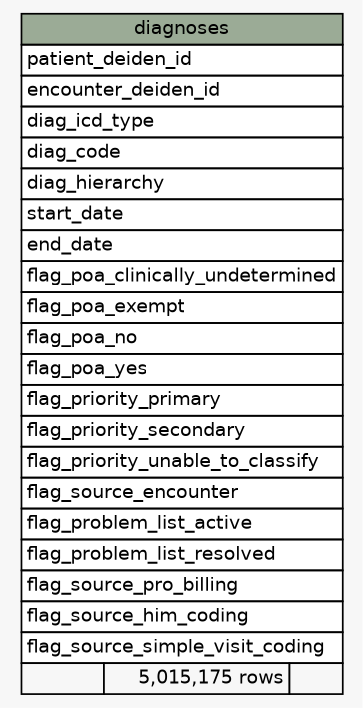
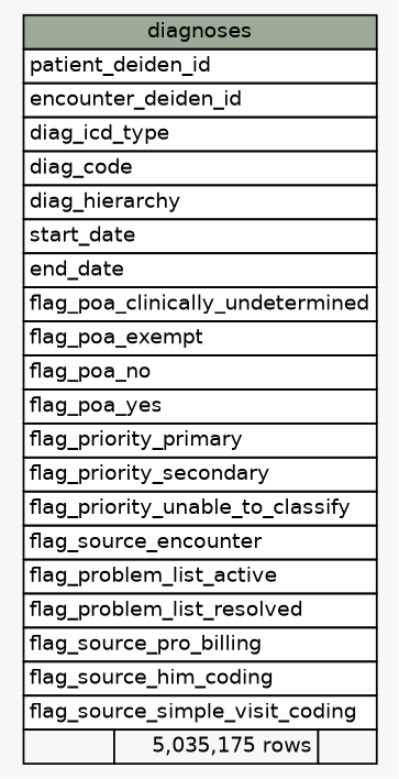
  digraph {
    bgcolor="#f7f7f7"
    fontname=Helvetica
    fontsize=11
    nodesep=0.18
    rankdir=RL
    ranksep=0.46
-   n1 [fontname=Helvetica fontsize=11 label=<     <TABLE BORDER="0" CELLBORDER="1" CELLSPACING="0" BGCOLOR="#ffffff">       <TR><TD COLSPAN="3" BGCOLOR="#9bab96" ALIGN="CENTER">diagnoses</TD></TR>       <TR><TD PORT="patient_deiden_id" COLSPAN="3" ALIGN="LEFT">patient_deiden_id</TD></TR>       <TR><TD PORT="encounter_deiden_id" COLSPAN="3" ALIGN="LEFT">encounter_deiden_id</TD></TR>       <TR><TD PORT="diag_icd_type" COLSPAN="3" ALIGN="LEFT">diag_icd_type</TD></TR>       <TR><TD PORT="diag_code" COLSPAN="3" ALIGN="LEFT">diag_code</TD></TR>       <TR><TD PORT="diag_hierarchy" COLSPAN="3" ALIGN="LEFT">diag_hierarchy</TD></TR>       <TR><TD PORT="start_date" COLSPAN="3" ALIGN="LEFT">start_date</TD></TR>       <TR><TD PORT="end_date" COLSPAN="3" ALIGN="LEFT">end_date</TD></TR>       <TR><TD PORT="flag_poa_clinically_undetermined" COLSPAN="3" ALIGN="LEFT">flag_poa_clinically_undetermined</TD></TR>       <TR><TD PORT="flag_poa_exempt" COLSPAN="3" ALIGN="LEFT">flag_poa_exempt</TD></TR>       <TR><TD PORT="flag_poa_no" COLSPAN="3" ALIGN="LEFT">flag_poa_no</TD></TR>       <TR><TD PORT="flag_poa_yes" COLSPAN="3" ALIGN="LEFT">flag_poa_yes</TD></TR>       <TR><TD PORT="flag_priority_primary" COLSPAN="3" ALIGN="LEFT">flag_priority_primary</TD></TR>       <TR><TD PORT="flag_priority_secondary" COLSPAN="3" ALIGN="LEFT">flag_priority_secondary</TD></TR>       <TR><TD PORT="flag_priority_unable_to_classify" COLSPAN="3" ALIGN="LEFT">flag_priority_unable_to_classify</TD></TR>       <TR><TD PORT="flag_source_encounter" COLSPAN="3" ALIGN="LEFT">flag_source_encounter</TD></TR>       <TR><TD PORT="flag_problem_list_active" COLSPAN="3" ALIGN="LEFT">flag_problem_list_active</TD></TR>       <TR><TD PORT="flag_problem_list_resolved" COLSPAN="3" ALIGN="LEFT">flag_problem_list_resolved</TD></TR>       <TR><TD PORT="flag_source_pro_billing" COLSPAN="3" ALIGN="LEFT">flag_source_pro_billing</TD></TR>       <TR><TD PORT="flag_source_him_coding" COLSPAN="3" ALIGN="LEFT">flag_source_him_coding</TD></TR>       <TR><TD PORT="flag_source_simple_visit_coding" COLSPAN="3" ALIGN="LEFT">flag_source_simple_visit_coding</TD></TR>       <TR><TD ALIGN="LEFT" BGCOLOR="#f7f7f7">  </TD><TD ALIGN="RIGHT" BGCOLOR="#f7f7f7">5,015,175 rows</TD><TD ALIGN="RIGHT" BGCOLOR="#f7f7f7">  </TD></TR>     </TABLE>> shape=plaintext]
+   n1 [fontname=Helvetica fontsize=11 label=<     <TABLE BORDER="0" CELLBORDER="1" CELLSPACING="0" BGCOLOR="#ffffff">       <TR><TD COLSPAN="3" BGCOLOR="#9bab96" ALIGN="CENTER">diagnoses</TD></TR>       <TR><TD PORT="patient_deiden_id" COLSPAN="3" ALIGN="LEFT">patient_deiden_id</TD></TR>       <TR><TD PORT="encounter_deiden_id" COLSPAN="3" ALIGN="LEFT">encounter_deiden_id</TD></TR>       <TR><TD PORT="diag_icd_type" COLSPAN="3" ALIGN="LEFT">diag_icd_type</TD></TR>       <TR><TD PORT="diag_code" COLSPAN="3" ALIGN="LEFT">diag_code</TD></TR>       <TR><TD PORT="diag_hierarchy" COLSPAN="3" ALIGN="LEFT">diag_hierarchy</TD></TR>       <TR><TD PORT="start_date" COLSPAN="3" ALIGN="LEFT">start_date</TD></TR>       <TR><TD PORT="end_date" COLSPAN="3" ALIGN="LEFT">end_date</TD></TR>       <TR><TD PORT="flag_poa_clinically_undetermined" COLSPAN="3" ALIGN="LEFT">flag_poa_clinically_undetermined</TD></TR>       <TR><TD PORT="flag_poa_exempt" COLSPAN="3" ALIGN="LEFT">flag_poa_exempt</TD></TR>       <TR><TD PORT="flag_poa_no" COLSPAN="3" ALIGN="LEFT">flag_poa_no</TD></TR>       <TR><TD PORT="flag_poa_yes" COLSPAN="3" ALIGN="LEFT">flag_poa_yes</TD></TR>       <TR><TD PORT="flag_priority_primary" COLSPAN="3" ALIGN="LEFT">flag_priority_primary</TD></TR>       <TR><TD PORT="flag_priority_secondary" COLSPAN="3" ALIGN="LEFT">flag_priority_secondary</TD></TR>       <TR><TD PORT="flag_priority_unable_to_classify" COLSPAN="3" ALIGN="LEFT">flag_priority_unable_to_classify</TD></TR>       <TR><TD PORT="flag_source_encounter" COLSPAN="3" ALIGN="LEFT">flag_source_encounter</TD></TR>       <TR><TD PORT="flag_problem_list_active" COLSPAN="3" ALIGN="LEFT">flag_problem_list_active</TD></TR>       <TR><TD PORT="flag_problem_list_resolved" COLSPAN="3" ALIGN="LEFT">flag_problem_list_resolved</TD></TR>       <TR><TD PORT="flag_source_pro_billing" COLSPAN="3" ALIGN="LEFT">flag_source_pro_billing</TD></TR>       <TR><TD PORT="flag_source_him_coding" COLSPAN="3" ALIGN="LEFT">flag_source_him_coding</TD></TR>       <TR><TD PORT="flag_source_simple_visit_coding" COLSPAN="3" ALIGN="LEFT">flag_source_simple_visit_coding</TD></TR>       <TR><TD ALIGN="LEFT" BGCOLOR="#f7f7f7">  </TD><TD ALIGN="RIGHT" BGCOLOR="#f7f7f7">5,035,175 rows</TD><TD ALIGN="RIGHT" BGCOLOR="#f7f7f7">  </TD></TR>     </TABLE>> shape=plaintext]
  }
